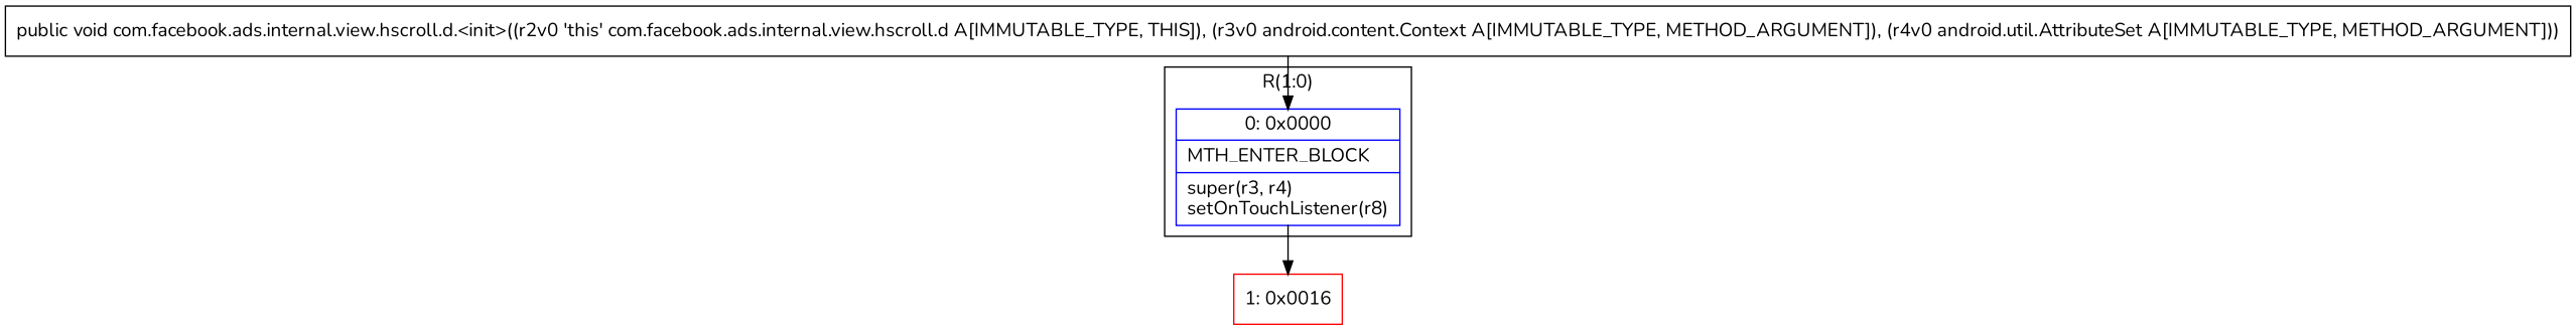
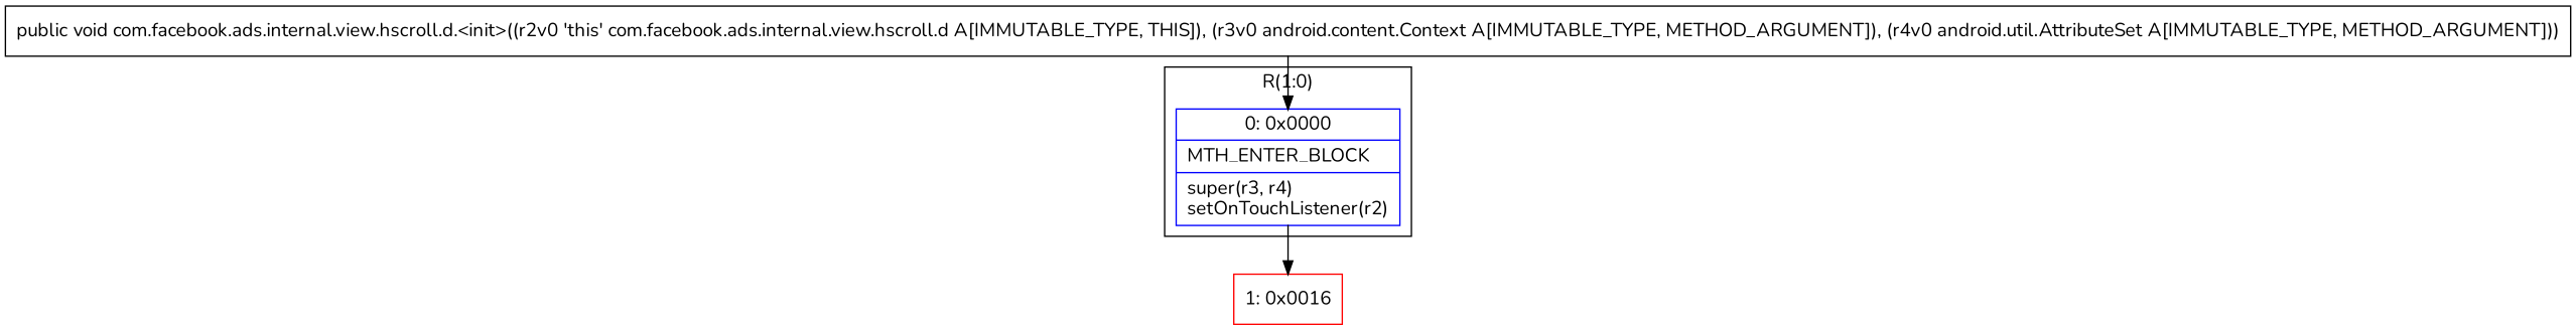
  digraph {
    fontname=Nunito
    node [shape=record fontname=Nunito]
    edge [fontname=Nunito]
-   n1 [color=blue label="{0\:\ 0x0000|MTH_ENTER_BLOCK\l|super(r3, r4)\lsetOnTouchListener(r8)\l}"]
+   n1 [color=blue label="{0\:\ 0x0000|MTH_ENTER_BLOCK\l|super(r3, r4)\lsetOnTouchListener(r2)\l}"]
    n2 [color=red label="{1\:\ 0x0016}"]
    n3 [label="{public void com.facebook.ads.internal.view.hscroll.d.\<init\>((r2v0 'this' com.facebook.ads.internal.view.hscroll.d A[IMMUTABLE_TYPE, THIS]), (r3v0 android.content.Context A[IMMUTABLE_TYPE, METHOD_ARGUMENT]), (r4v0 android.util.AttributeSet A[IMMUTABLE_TYPE, METHOD_ARGUMENT])) }"]
    subgraph cluster_1 {
      label="R(1:0)"
      n1
    }
    n1 -> n2
    n3 -> n1
  }
